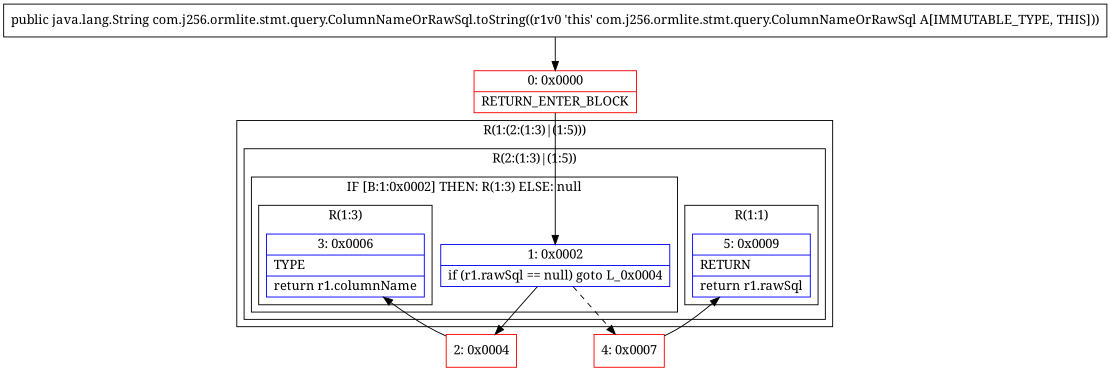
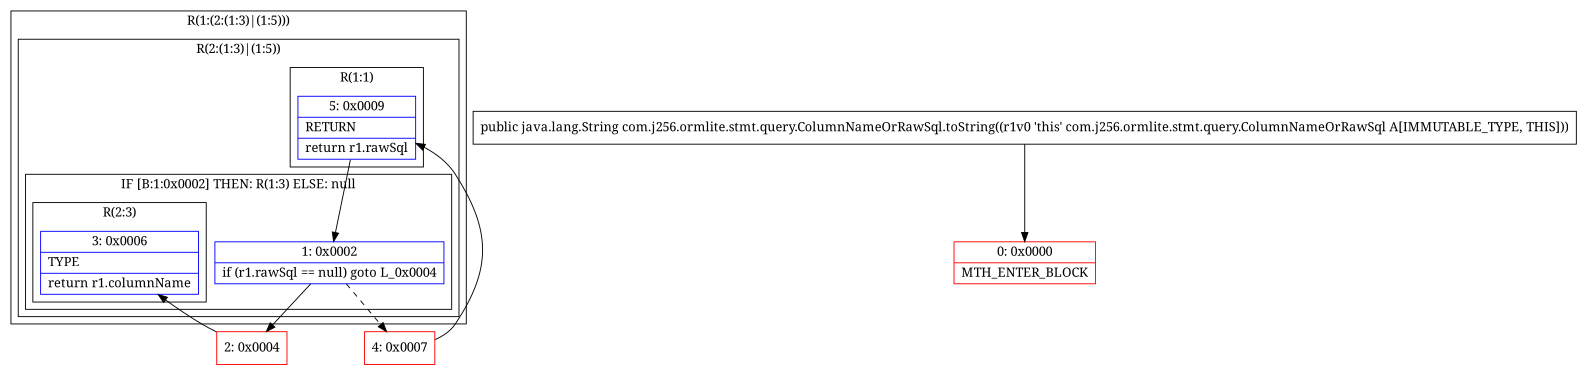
  digraph {
    fontname="Noto Serif"
    node [color=blue fontname="Noto Serif" shape=record]
    edge [fontname="Noto Serif"]
    n1 [label="{3\:\ 0x0006|TYPE\l|return r1.columnName\l}"]
    n2 [label="{1\:\ 0x0002|if (r1.rawSql == null) goto L_0x0004\l}"]
    n3 [label="{5\:\ 0x0009|RETURN\l|return r1.rawSql\l}"]
    n4 [color=red label="{2\:\ 0x0004}"]
    n5 [color=red label="{4\:\ 0x0007}"]
-   n6 [color=red label="{0\:\ 0x0000|RETURN_ENTER_BLOCK\l}"]
+   n6 [color=red label="{0\:\ 0x0000|MTH_ENTER_BLOCK\l}"]
    n7 [label="{public java.lang.String com.j256.ormlite.stmt.query.ColumnNameOrRawSql.toString((r1v0 'this' com.j256.ormlite.stmt.query.ColumnNameOrRawSql A[IMMUTABLE_TYPE, THIS])) }" color=""]
    subgraph cluster_1 {
      label="R(1:(2:(1:3)|(1:5)))"
      subgraph cluster_2 {
        label="R(2:(1:3)|(1:5))"
        subgraph cluster_3 {
          label="IF [B:1:0x0002] THEN: R(1:3) ELSE: null"
          n2
          subgraph cluster_4 {
-           label="R(1:3)"
+           label="R(2:3)"
            n1
          }
        }
        subgraph cluster_5 {
          label="R(1:1)"
          n3
        }
      }
    }
    n2 -> n4
    n2 -> n5 [style=dashed]
    n4 -> n1
    n5 -> n3
-   n6 -> n2
+   n3 -> n2
    n7 -> n6
  }
